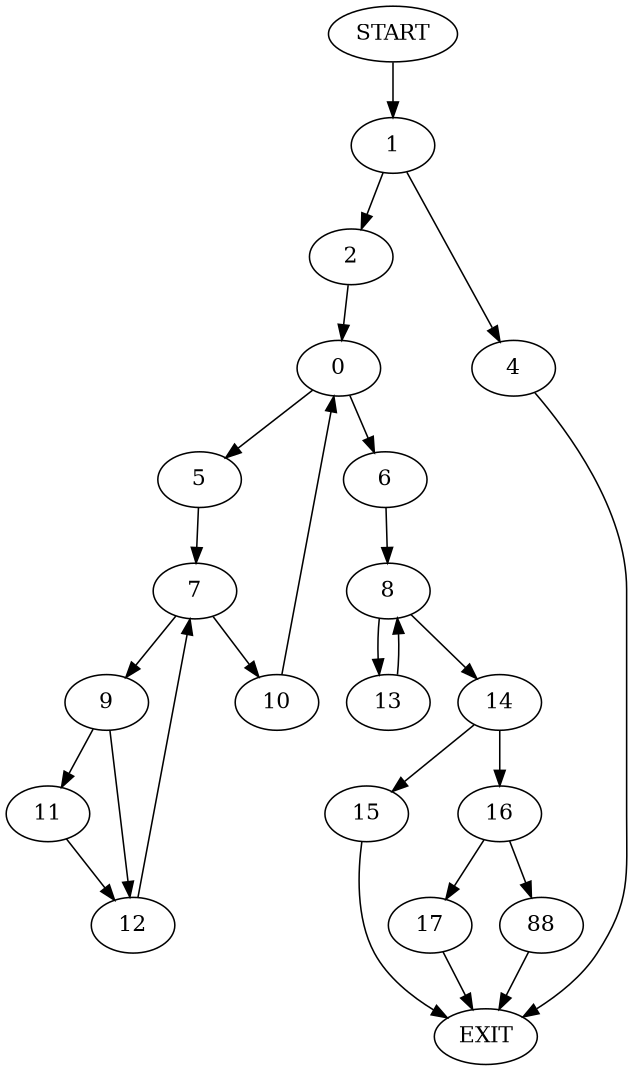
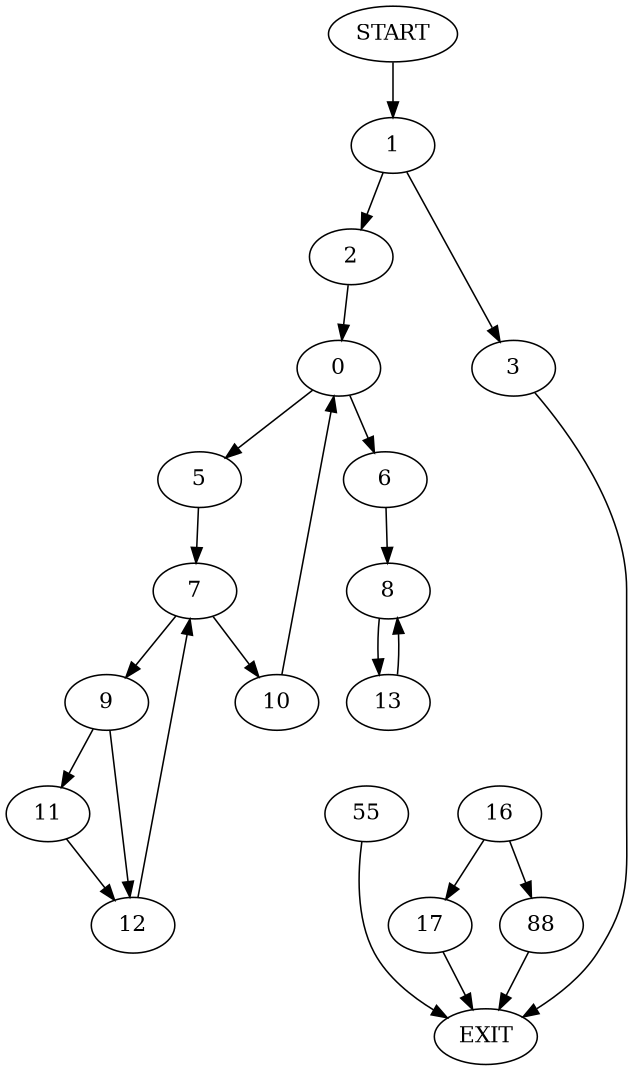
  digraph {
    n1 [label=START]
    1
    2
-   3 [label=4]
+   3
    n5 [label=EXIT]
    n6 [label=0]
    5
    6
    7
    8
    9
    10
    13
-   14
    11
    12
-   15
+   15 [label=55]
    16
    17
    n20 [label=88]
    n1 -> 1
    1 -> 2
    1 -> 3
    2 -> n6
    3 -> n5
    n6 -> 5
    n6 -> 6
    5 -> 7
    6 -> 8
    7 -> 9
    7 -> 10
    8 -> 13
-   8 -> 14
    9 -> 11
    9 -> 12
    10 -> n6
    13 -> 8
-   14 -> 15
-   14 -> 16
    11 -> 12
    12 -> 7
    15 -> n5
    16 -> 17
    16 -> n20
    17 -> n5
    n20 -> n5
  }
